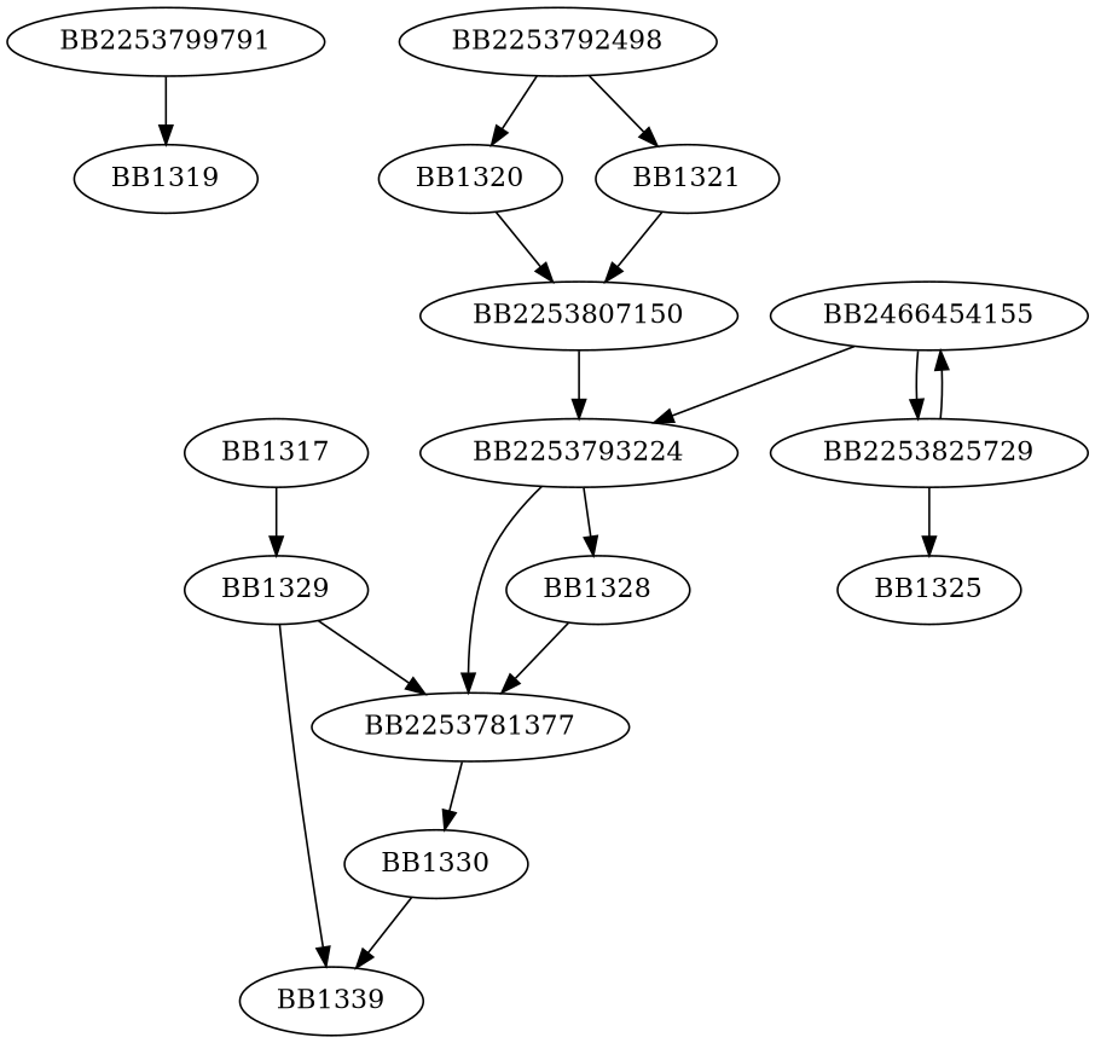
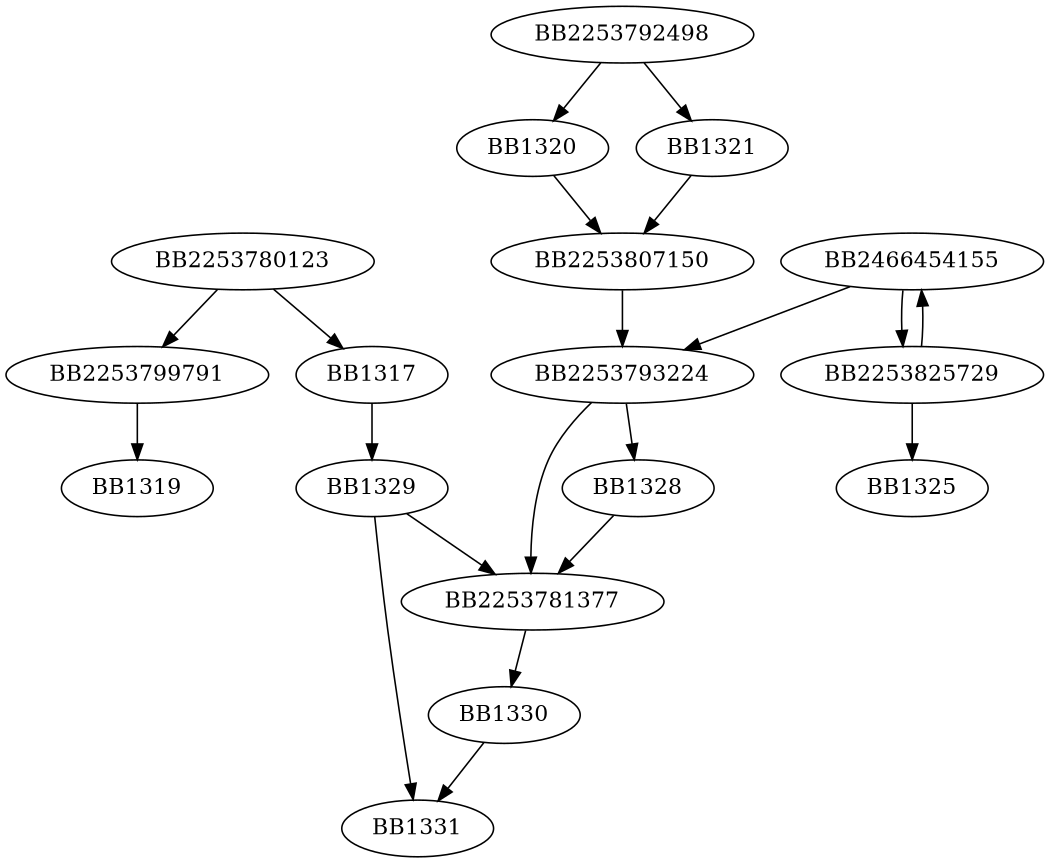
  digraph {
+   BB2253780123
    BB2253799791
    BB1317
    BB1319
    BB1329
    BB2253792498
    BB1320
    BB1321
    BB2253781377
-   BB1331 [label=BB1339]
+   BB1331
    BB2253807150
    BB2253793224
    BB2253825729
    BB1325
    BB2466454155
    BB1328
    BB1330
+   BB2253780123 -> BB2253799791
+   BB2253780123 -> BB1317
    BB2253799791 -> BB1319
    BB1317 -> BB1329
    BB1329 -> BB2253781377
    BB1329 -> BB1331
    BB2253792498 -> BB1320
    BB2253792498 -> BB1321
    BB1320 -> BB2253807150
    BB1321 -> BB2253807150
    BB2253781377 -> BB1330
    BB2253807150 -> BB2253793224
    BB2253793224 -> BB2253781377
    BB2253793224 -> BB1328
    BB2253825729 -> BB1325
    BB2253825729 -> BB2466454155
    BB2466454155 -> BB2253793224
    BB2466454155 -> BB2253825729
    BB1328 -> BB2253781377
    BB1330 -> BB1331
  }
